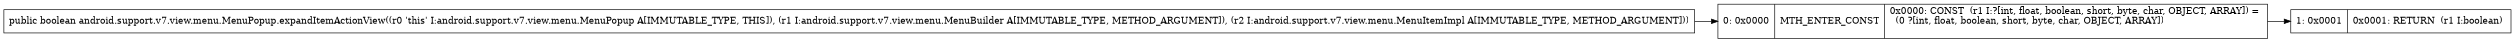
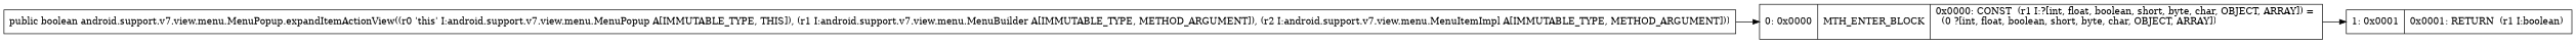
  digraph {
    rankdir=LR
    node [shape=record]
-   n1 [label="{0\:\ 0x0000|MTH_ENTER_CONST\l|0x0000: CONST  (r1 I:?[int, float, boolean, short, byte, char, OBJECT, ARRAY]) = \l  (0 ?[int, float, boolean, short, byte, char, OBJECT, ARRAY])\l \l}"]
+   n1 [label="{0\:\ 0x0000|MTH_ENTER_BLOCK\l|0x0000: CONST  (r1 I:?[int, float, boolean, short, byte, char, OBJECT, ARRAY]) = \l  (0 ?[int, float, boolean, short, byte, char, OBJECT, ARRAY])\l \l}"]
    n2 [label="{1\:\ 0x0001|0x0001: RETURN  (r1 I:boolean) \l}"]
    n3 [label="{public boolean android.support.v7.view.menu.MenuPopup.expandItemActionView((r0 'this' I:android.support.v7.view.menu.MenuPopup A[IMMUTABLE_TYPE, THIS]), (r1 I:android.support.v7.view.menu.MenuBuilder A[IMMUTABLE_TYPE, METHOD_ARGUMENT]), (r2 I:android.support.v7.view.menu.MenuItemImpl A[IMMUTABLE_TYPE, METHOD_ARGUMENT])) }"]
    n1 -> n2
    n3 -> n1
  }
